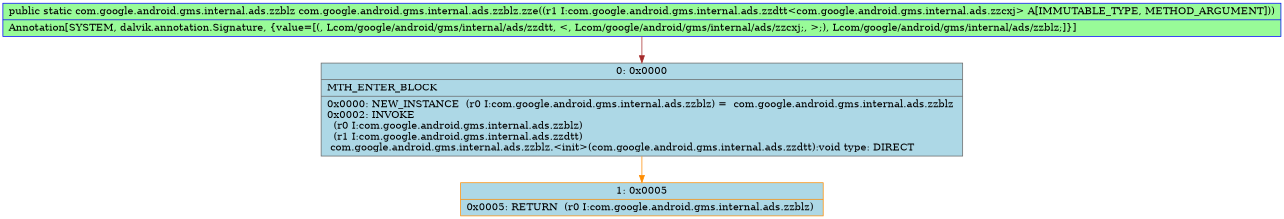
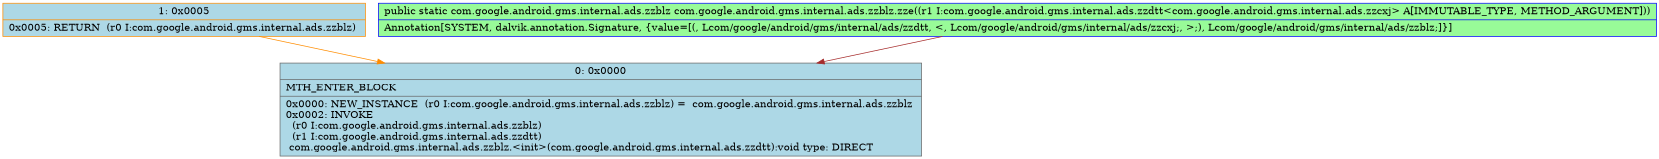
  digraph {
    node [shape=record style=filled fillcolor=lightblue]
    n1 [label="{0\:\ 0x0000|MTH_ENTER_BLOCK\l|0x0000: NEW_INSTANCE  (r0 I:com.google.android.gms.internal.ads.zzblz) =  com.google.android.gms.internal.ads.zzblz \l0x0002: INVOKE  \l  (r0 I:com.google.android.gms.internal.ads.zzblz)\l  (r1 I:com.google.android.gms.internal.ads.zzdtt)\l com.google.android.gms.internal.ads.zzblz.\<init\>(com.google.android.gms.internal.ads.zzdtt):void type: DIRECT \l}" color=gray40]
    n2 [label="{1\:\ 0x0005|0x0005: RETURN  (r0 I:com.google.android.gms.internal.ads.zzblz) \l}" color=darkorange]
    n3 [label="{public static com.google.android.gms.internal.ads.zzblz com.google.android.gms.internal.ads.zzblz.zze((r1 I:com.google.android.gms.internal.ads.zzdtt\<com.google.android.gms.internal.ads.zzcxj\> A[IMMUTABLE_TYPE, METHOD_ARGUMENT]))  | Annotation[SYSTEM, dalvik.annotation.Signature, \{value=[(, Lcom\/google\/android\/gms\/internal\/ads\/zzdtt, \<, Lcom\/google\/android\/gms\/internal\/ads\/zzcxj;, \>;), Lcom\/google\/android\/gms\/internal\/ads\/zzblz;]\}]\l}" fillcolor=palegreen color=blue]
-   n1 -> n2 [color=darkorange]
+   n2 -> n1 [color=darkorange]
    n3 -> n1 [color=brown]
  }
